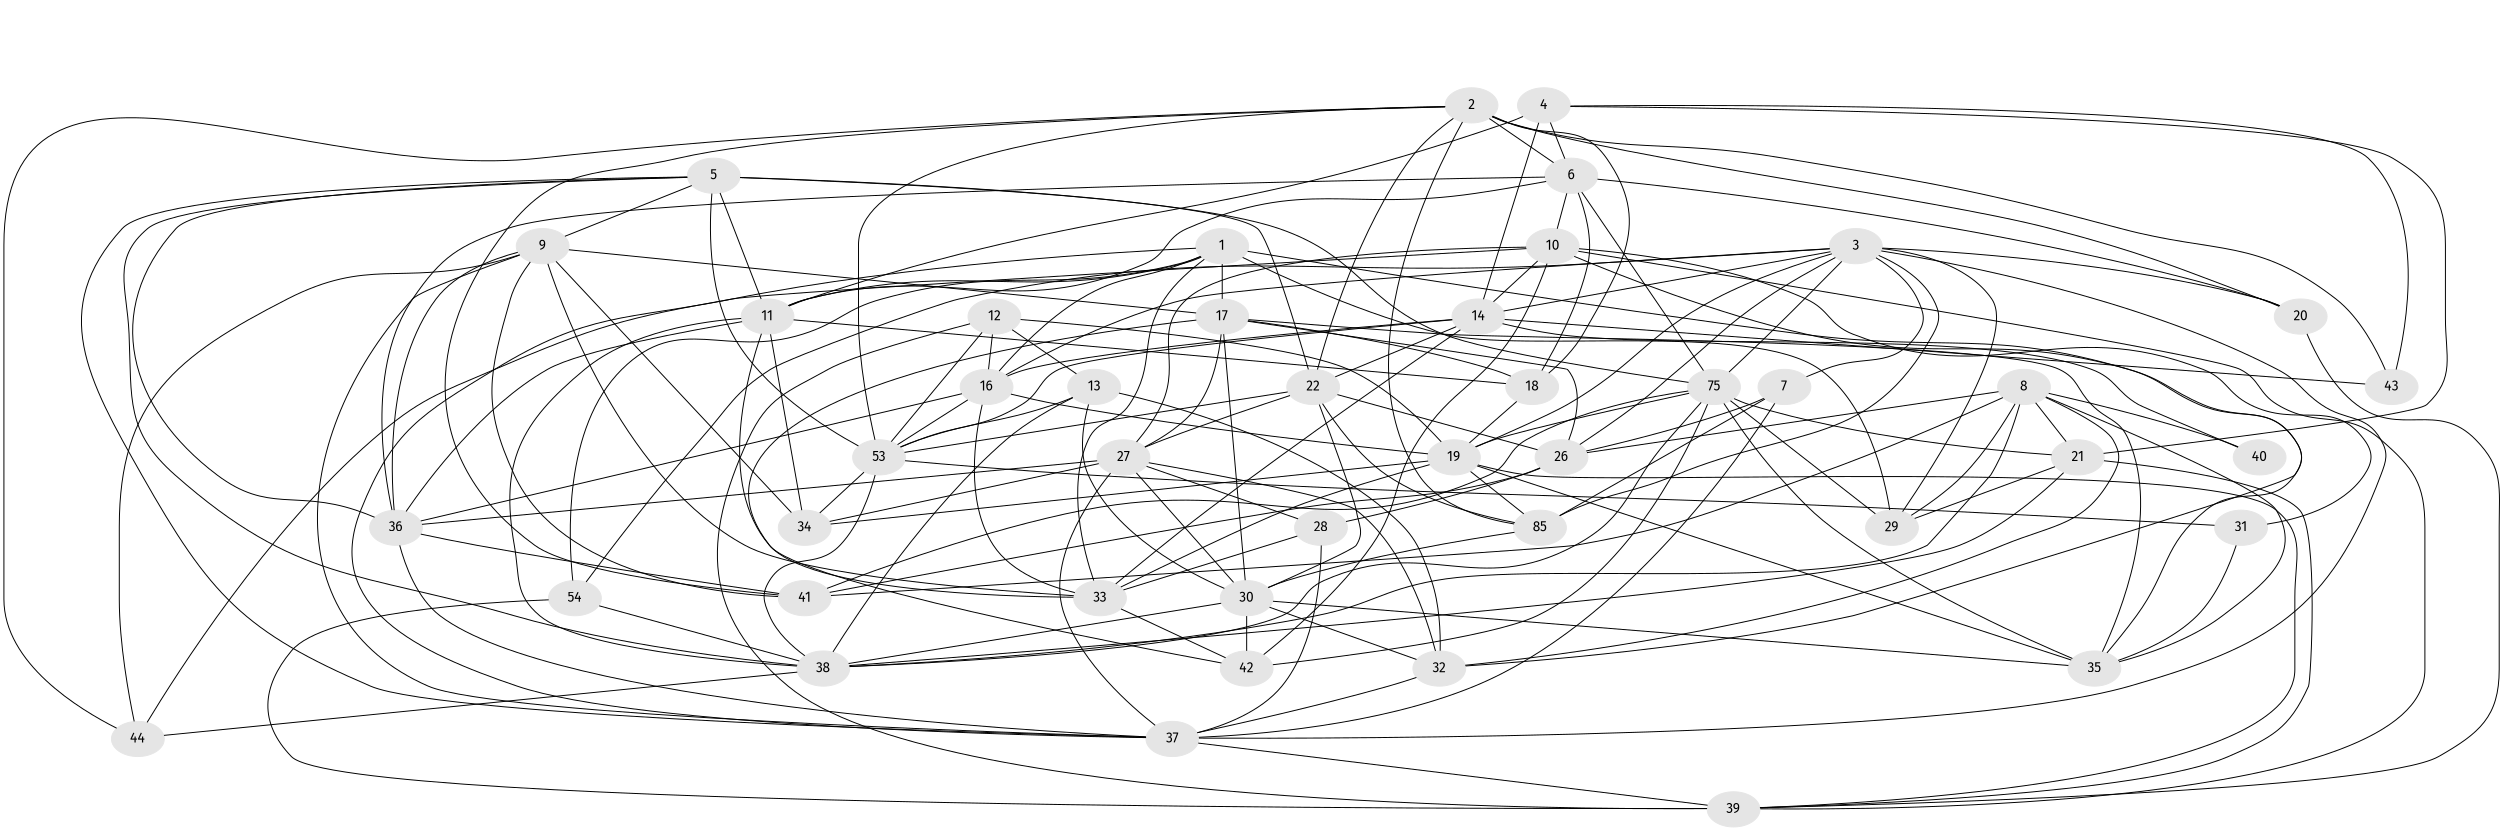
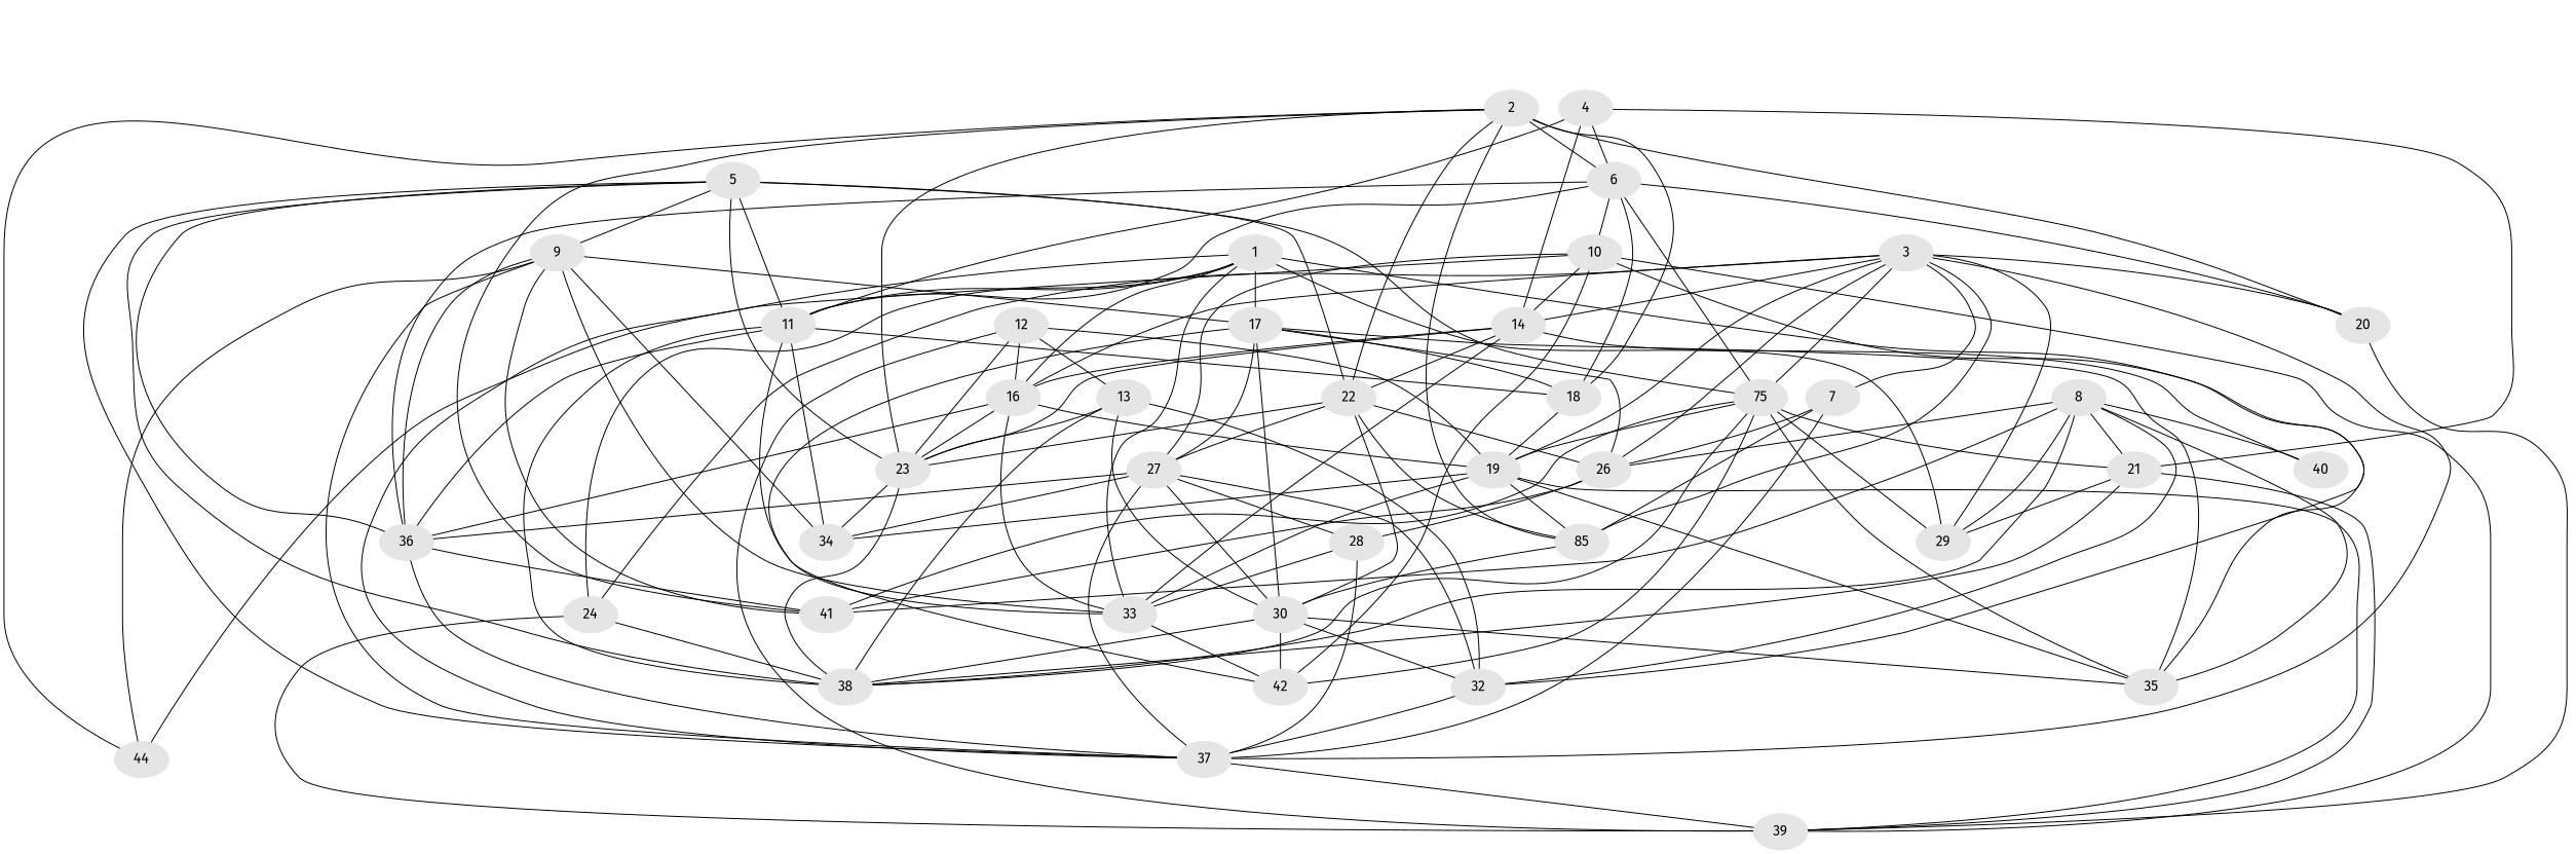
  graph {
    fontname="Fira Sans"
    node [color=gray90 fontname="Fira Sans" style=filled]
    edge [fontname="Fira Sans" weight=1.0]
    1
    11
    16
    17
-   24 [label=54]
+   24
    29
    33
    35
    37
    18
    36
    38
    34
-   23 [label=53]
+   23
    19
    26
    27
    42
    30
    39
    2
    6
    20
    22
    n25 [label=85]
    41
-   43
    44
    n29 [label=75]
    10
-   31
    3
    7
    14
    40
    21
    28
    4
    5
    9
    32
    8
    12
    13
    1 -- 11
    1 -- 16
    1 -- 17 [weight=2.0]
    1 -- 24
    1 -- 29 [weight=2.0]
    1 -- 33
    1 -- 35
    1 -- 37
    11 -- 33 [weight=2.0]
    11 -- 18
    11 -- 36
    11 -- 38
    11 -- 34 [weight=2.0]
    16 -- 33
    16 -- 36
    16 -- 23
    16 -- 19
    17 -- 35
    17 -- 18
    17 -- 26
    17 -- 27
    17 -- 42
    17 -- 30
    24 -- 38
    24 -- 39
    33 -- 42
    37 -- 39 [weight=2.0]
    18 -- 19
    36 -- 37
    36 -- 41
-   38 -- 44
    23 -- 38
    23 -- 34
-   23 -- 31
    19 -- 33 [weight=2.0]
    19 -- 35
    19 -- 34
    19 -- 39
    19 -- n25
    26 -- 41
    26 -- 28
    27 -- 37
    27 -- 36
    27 -- 34
    27 -- 30
    27 -- 28
    27 -- 32
    30 -- 35 [weight=2.0]
    30 -- 38
    30 -- 42 [weight=2.0]
    30 -- 32
    2 -- 18
    2 -- 23
    2 -- 6
    2 -- 20
    2 -- 22 [weight=2.0]
    2 -- n25
    2 -- 41
-   2 -- 43 [weight=3.0]
    2 -- 44
    6 -- 11
    6 -- 18 [weight=2.0]
    6 -- 36
    6 -- 20
    6 -- n29 [weight=2.0]
    6 -- 10
    20 -- 39
    22 -- 23
    22 -- 26
    22 -- 27
    22 -- 30 [weight=2.0]
    22 -- n25
    n25 -- 30
    n29 -- 29
    n29 -- 35
    n29 -- 38
    n29 -- 19
    n29 -- 42
    n29 -- 41
    n29 -- 21 [weight=2.0]
    10 -- 27 [weight=2.0]
    10 -- 42
    10 -- 39
    10 -- 44
-   10 -- 31 [weight=2.0]
    10 -- 14
    10 -- 32
-   31 -- 35
    3 -- 16
    3 -- 24
    3 -- 29
    3 -- 37
    3 -- 19
    3 -- 26 [weight=2.0]
    3 -- 20
    3 -- n25
    3 -- n29
    3 -- 7
    3 -- 14
    7 -- 37
    7 -- 26
    7 -- n25
    14 -- 16
    14 -- 33
    14 -- 23
    14 -- 22
-   14 -- 43 [weight=2.0]
    14 -- 40 [weight=2.0]
    21 -- 29
    21 -- 38
    21 -- 39
    28 -- 33
    28 -- 37
    4 -- 11
    4 -- 6
-   4 -- 43
    4 -- 14 [weight=2.0]
    4 -- 21
    5 -- 11 [weight=2.0]
    5 -- 37
    5 -- 36
    5 -- 38
    5 -- 23 [weight=2.0]
    5 -- 22
    5 -- n29
    5 -- 9
    9 -- 17 [weight=4.0]
    9 -- 33
    9 -- 37 [weight=2.0]
    9 -- 36
    9 -- 34
    9 -- 41
    9 -- 44
    32 -- 37
    8 -- 29
    8 -- 35
    8 -- 38
    8 -- 26 [weight=2.0]
    8 -- 41
    8 -- 40 [weight=2.0]
    8 -- 21
    8 -- 32
    12 -- 16
    12 -- 23
    12 -- 19 [weight=2.0]
    12 -- 39
    12 -- 13
    13 -- 38
    13 -- 23 [weight=2.0]
    13 -- 30
    13 -- 32
  }
